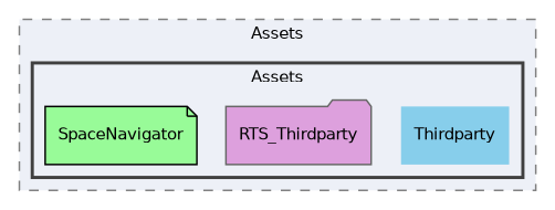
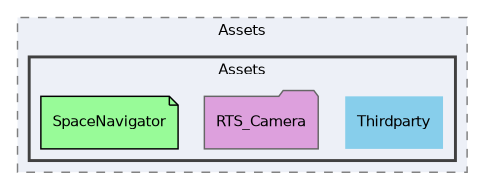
  digraph {
    compound=true
    node [fontname=Helvetica fontsize=10 style="filled,"]
    n1 [label=Thirdparty shape=plaintext style=filled fillcolor=skyblue color=deeppink]
-   n2 [color=gray40 fillcolor=plum label=RTS_Thirdparty shape=folder]
+   n2 [color=gray40 fillcolor=plum label=RTS_Camera shape=folder]
    n3 [color=black fillcolor=palegreen label=SpaceNavigator shape=note]
    subgraph cluster_1 {
      bgcolor="#edf0f7"
      fontname=Helvetica
      fontsize=10
      label=Assets
      pencolor=grey50
      style="filled,dashed,"
      subgraph cluster_2 {
        bgcolor="#edf0f7"
        fontname=Helvetica
        fontsize=10
        pencolor=grey25
        style="filled,bold,"
        n1
        n2
        n3
      }
    }
  }
